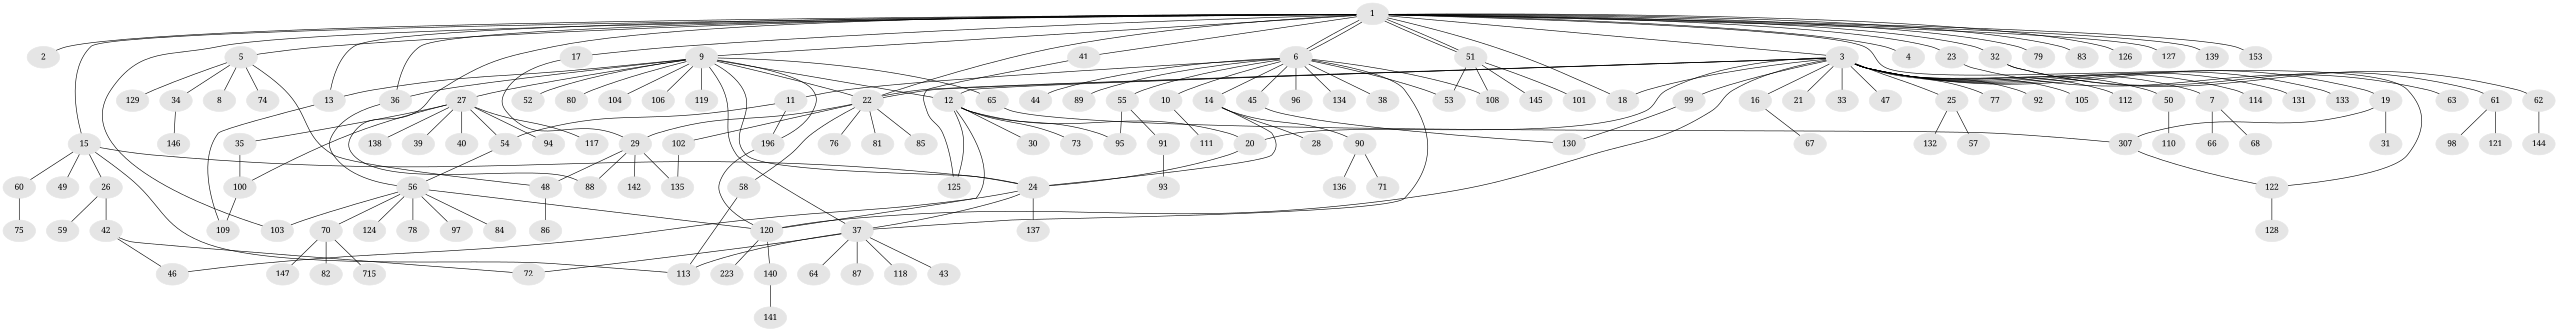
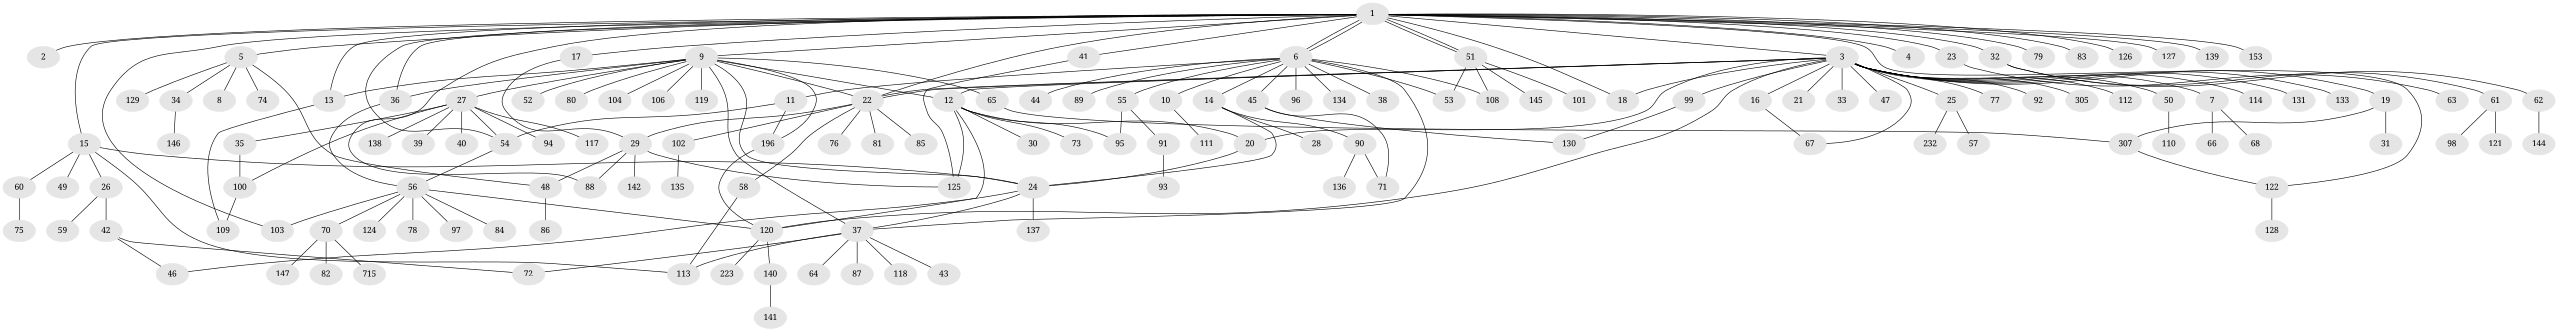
  graph {
    fontname="Noto Serif"
    node [color=gray90 fontname="Noto Serif" style=filled]
    edge [fontname="Noto Serif"]
    1
    2
    3
    4
    5
    6
    9
    13
    15
    17
    18
    22
    23
    32
    36
    41
    51
    54
    79
    83
    88
    103
    122
    126
    127
    139
    n27 [label=153]
    7
    12
    16
    19
    20
    21
    25
    33
    47
    50
    67
    77
    92
    99
-   105
+   105 [label=305]
    112
    114
    120
    131
    133
    8
    34
    48
    74
    129
    10
    11
    14
    37
    38
    44
    45
    53
    55
    89
    96
    108
    134
    24
    27
    52
    65
    80
    104
    106
    n73 [label=196]
    119
    109
    26
    49
    60
    113
    29
    58
    76
    81
    85
    102
    63
    61
    62
    56
    125
    101
    145
    128
    66
    68
    30
    73
    95
    31
    n100 [label=307]
    57
-   132
+   132 [label=232]
    110
    130
    n105 [label=223]
    140
    146
    86
    111
    28
    90
    43
    64
    72
    87
    118
    71
    91
    46
    137
    35
    39
    40
    94
    100
    117
    138
    136
    42
    59
    75
    142
    135
    98
    121
    144
    70
    78
    84
    97
    124
    93
    82
    n144 [label=715]
    147
    141
    1 -- 2
    1 -- 3
    1 -- 4
    1 -- 5
    1 -- 6
    1 -- 6
    1 -- 9
    1 -- 13
    1 -- 15
    1 -- 17
    1 -- 18
    1 -- 22
    1 -- 23
    1 -- 32
    1 -- 36
    1 -- 41
    1 -- 51
    1 -- 51
+   1 -- 54
    1 -- 79
    1 -- 83
    1 -- 88
    1 -- 103
    1 -- 122
    1 -- 126
    1 -- 127
    1 -- 139
    1 -- n27
    3 -- 18
    3 -- 22
    3 -- 22
    3 -- 7
    3 -- 12
    3 -- 16
    3 -- 19
    3 -- 20
    3 -- 21
    3 -- 25
    3 -- 33
    3 -- 47
    3 -- 50
+   3 -- 67
    3 -- 77
    3 -- 92
    3 -- 99
    3 -- 105
    3 -- 112
    3 -- 114
    3 -- 120
    3 -- 131
    3 -- 133
    5 -- 8
    5 -- 34
    5 -- 48
    5 -- 74
    5 -- 129
    6 -- 10
    6 -- 11
    6 -- 14
    6 -- 37
    6 -- 38
    6 -- 44
    6 -- 45
    6 -- 53
    6 -- 55
    6 -- 89
    6 -- 96
    6 -- 108
    6 -- 134
    9 -- 13
    9 -- 22
    9 -- 36
    9 -- 12
    9 -- 37
    9 -- 24
    9 -- 27
    9 -- 52
    9 -- 65
    9 -- 80
    9 -- 104
    9 -- 106
    9 -- n73
    9 -- 119
    13 -- 109
    15 -- 24
    15 -- 26
    15 -- 49
    15 -- 60
    15 -- 113
    17 -- 29
    22 -- 29
    22 -- 58
    22 -- 76
    22 -- 81
    22 -- 85
    22 -- 102
    23 -- 63
    32 -- 61
    32 -- 62
    36 -- 56
    41 -- 125
    51 -- 53
    51 -- 108
    51 -- 101
    51 -- 145
    54 -- 56
    122 -- 128
    7 -- 66
    7 -- 68
    12 -- 20
    12 -- 120
    12 -- 125
    12 -- 30
    12 -- 73
    12 -- 95
    16 -- 67
    19 -- 31
    19 -- n100
    20 -- 24
    25 -- 57
    25 -- 132
    50 -- 110
    99 -- 130
    120 -- n105
    120 -- 140
    34 -- 146
    48 -- 86
    10 -- 111
    11 -- 54
    11 -- n73
    14 -- 24
    14 -- 28
    14 -- 90
    37 -- 113
    37 -- 43
    37 -- 64
    37 -- 72
    37 -- 87
    37 -- 118
    45 -- 130
+   45 -- 71
    55 -- 95
    55 -- 91
    24 -- 37
    24 -- 46
    24 -- 137
    27 -- 54
    27 -- 35
    27 -- 39
    27 -- 40
    27 -- 94
    27 -- 100
    27 -- 117
    27 -- 138
    65 -- n100
    n73 -- 120
    26 -- 42
    26 -- 59
    60 -- 75
    29 -- 88
    29 -- 48
-   29 -- 135
+   29 -- 125
    29 -- 142
    58 -- 113
    102 -- 135
    61 -- 98
    61 -- 121
    62 -- 144
    56 -- 103
    56 -- 120
    56 -- 70
    56 -- 78
    56 -- 84
    56 -- 97
    56 -- 124
    n100 -- 122
    140 -- 141
    90 -- 71
    90 -- 136
    91 -- 93
    35 -- 100
    100 -- 109
    42 -- 72
    42 -- 46
    70 -- 82
    70 -- n144
    70 -- 147
  }
